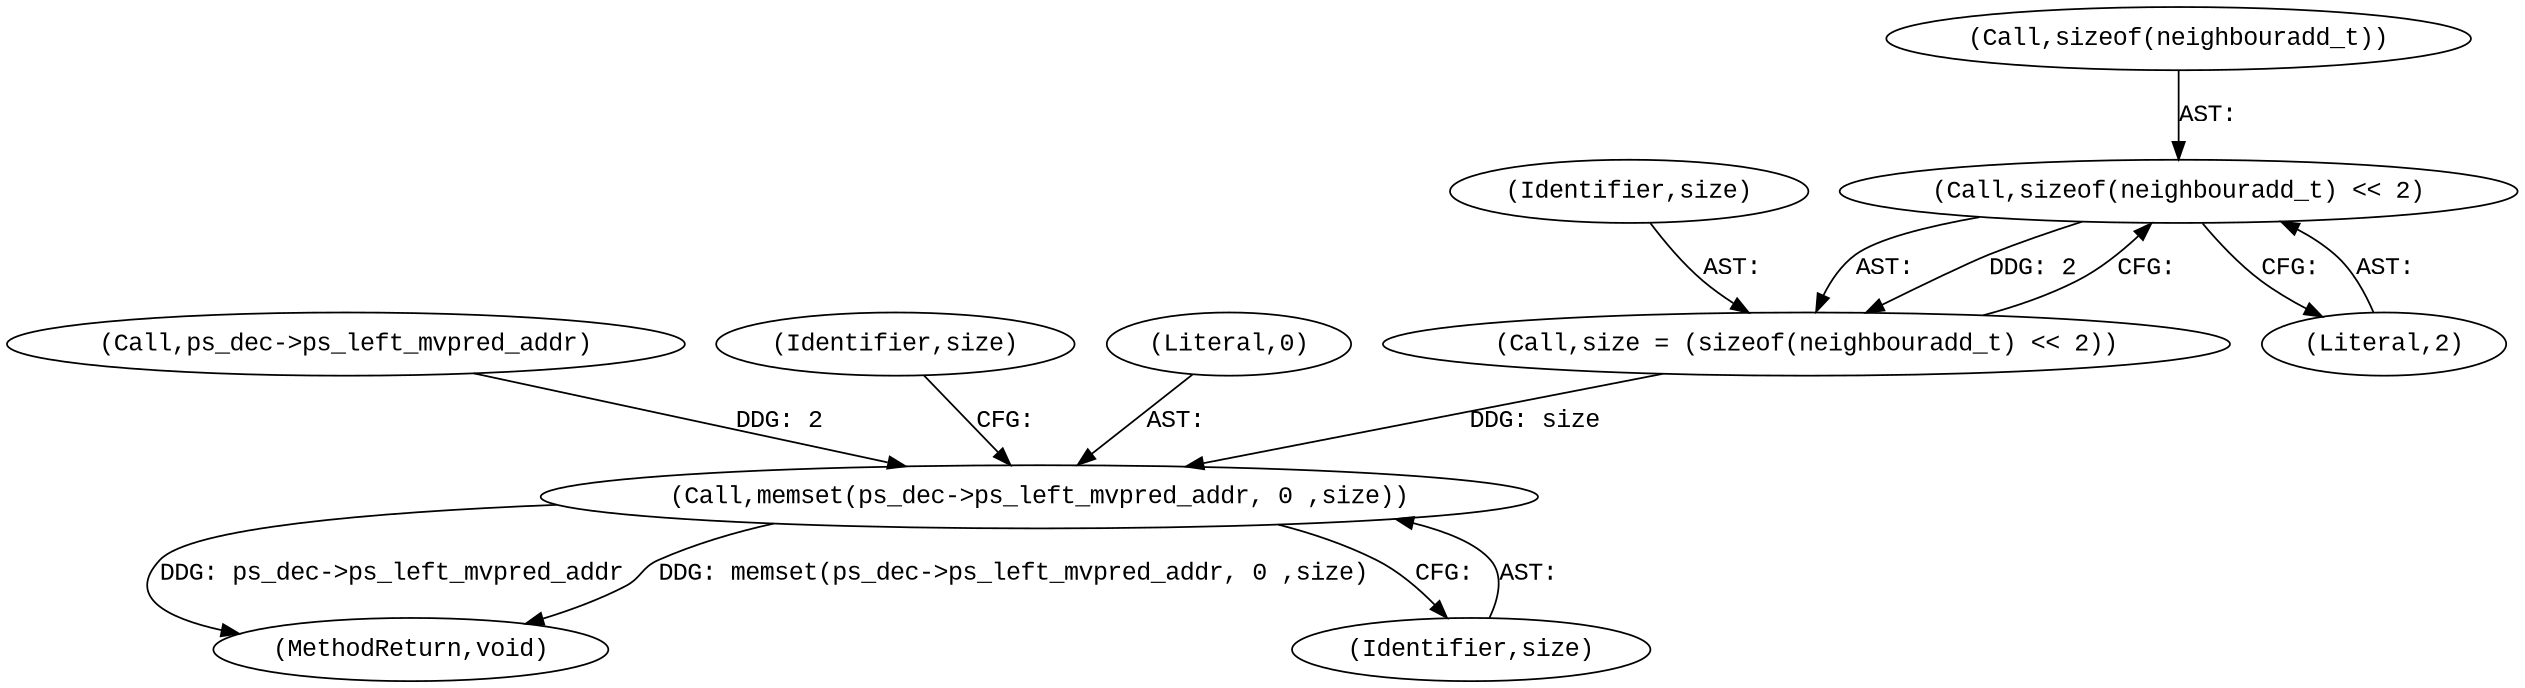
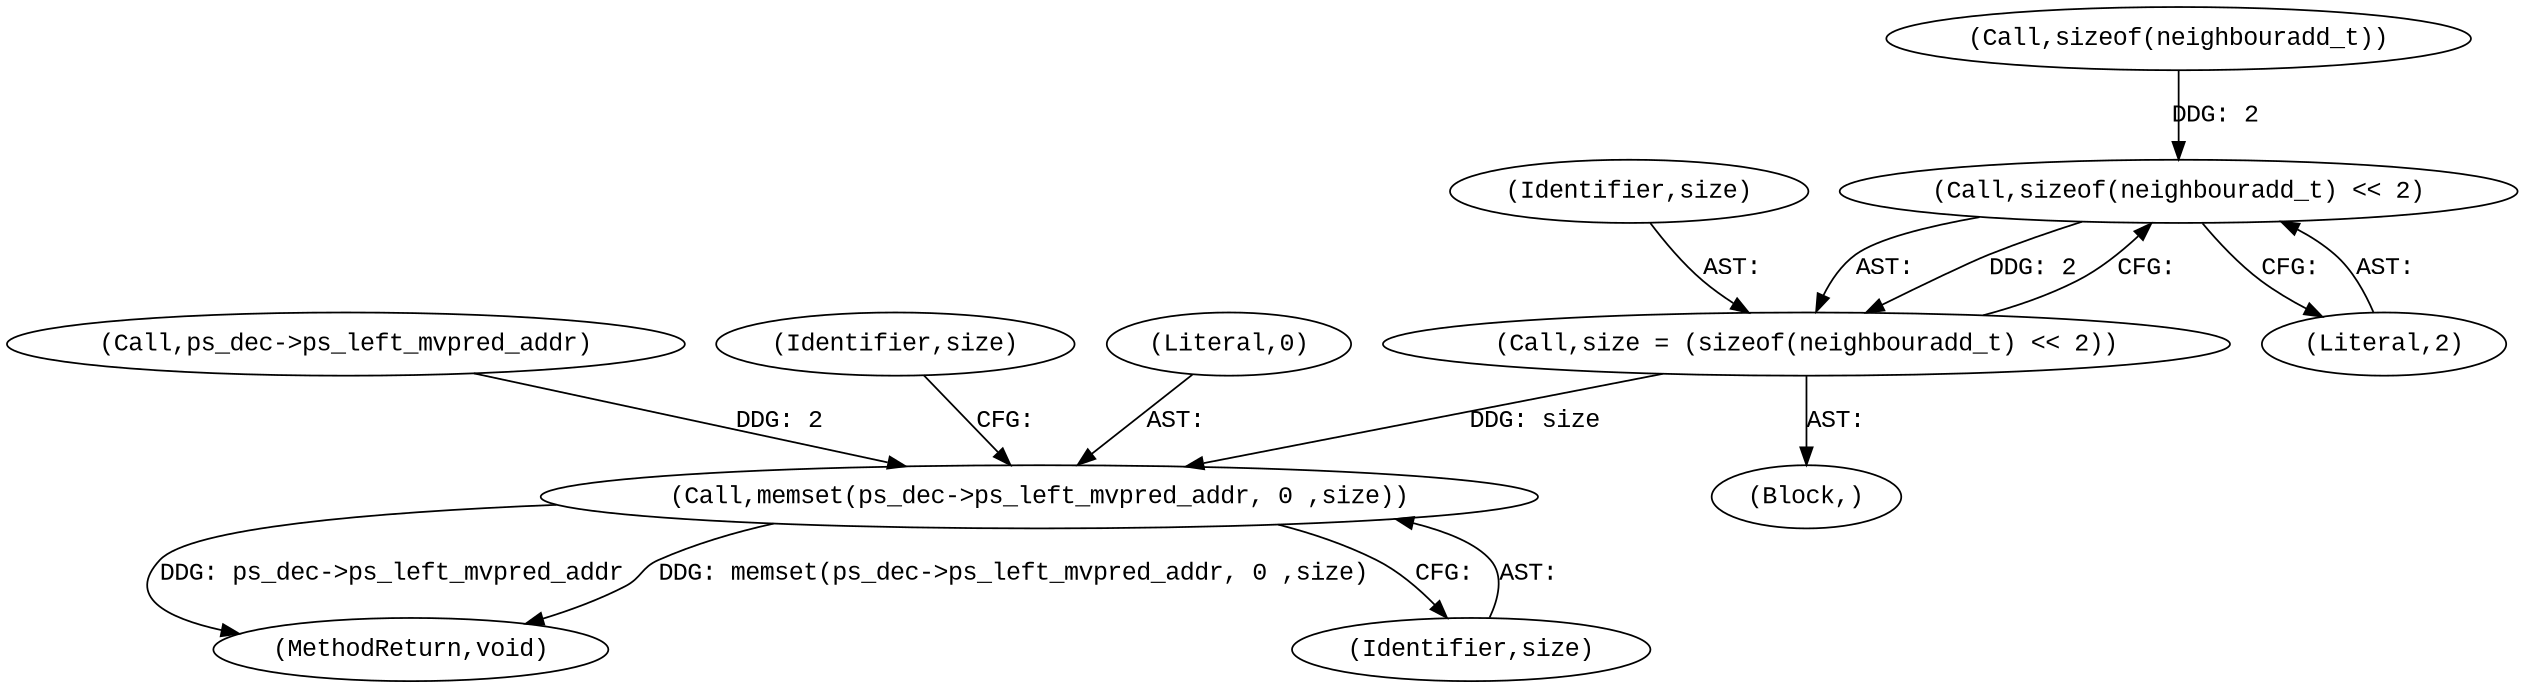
  digraph {
    fontname="Liberation Mono"
    node [fontname="Liberation Mono"]
    edge [fontname="Liberation Mono"]
    n1 [label="(Call,sizeof(neighbouradd_t) << 2)"]
    n2 [label="(Call,size = (sizeof(neighbouradd_t) << 2))"]
    n3 [label="(Literal,2)"]
    n4 [label="(Call,memset(ps_dec->ps_left_mvpred_addr, 0 ,size))"]
+   n5 [label="(Block,)"]
    n6 [label="(MethodReturn,void)"]
    n7 [label="(Identifier,size)"]
    n8 [label="(Call,ps_dec->ps_left_mvpred_addr)"]
    n9 [label="(Call,sizeof(neighbouradd_t))"]
    n10 [label="(Identifier,size)"]
    n11 [label="(Literal,0)"]
    n12 [label="(Identifier,size)"]
    n1 -> n2 [label="AST: "]
    n1 -> n2 [label="DDG: 2"]
    n1 -> n3 [label="CFG: "]
    n2 -> n1 [label="CFG: "]
    n2 -> n4 [label="DDG: size"]
+   n2 -> n5 [label="AST: "]
    n3 -> n1 [label="AST: "]
    n4 -> n6 [label="DDG: ps_dec->ps_left_mvpred_addr"]
    n4 -> n6 [label="DDG: memset(ps_dec->ps_left_mvpred_addr, 0 ,size)"]
    n4 -> n7 [label="CFG: "]
    n7 -> n4 [label="AST: "]
    n8 -> n4 [label="DDG: 2"]
-   n9 -> n1 [label="AST: "]
+   n9 -> n1 [label="DDG: 2"]
    n10 -> n4 [label="CFG: "]
    n11 -> n4 [label="AST: "]
    n12 -> n2 [label="AST: "]
  }
